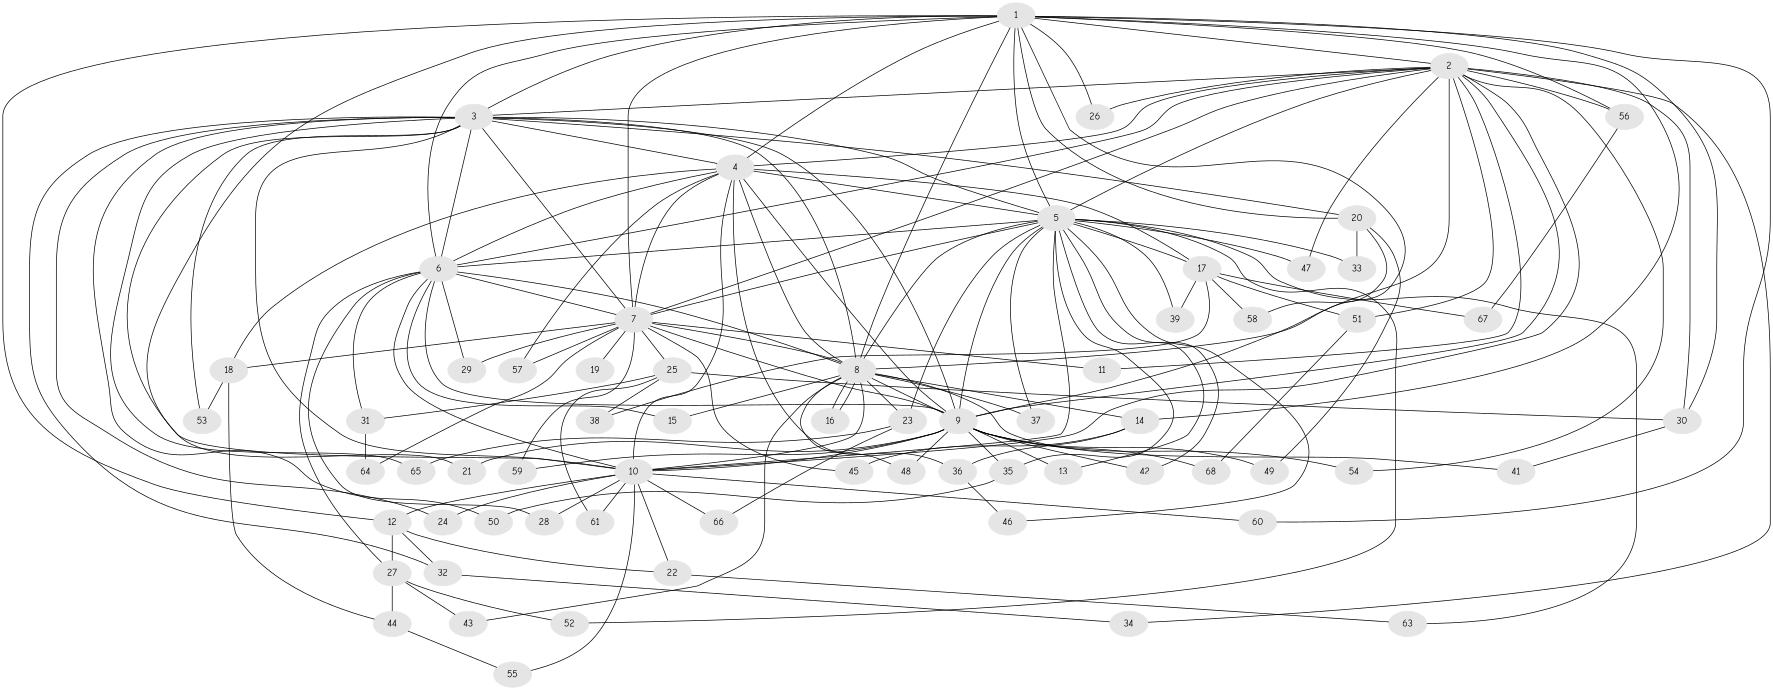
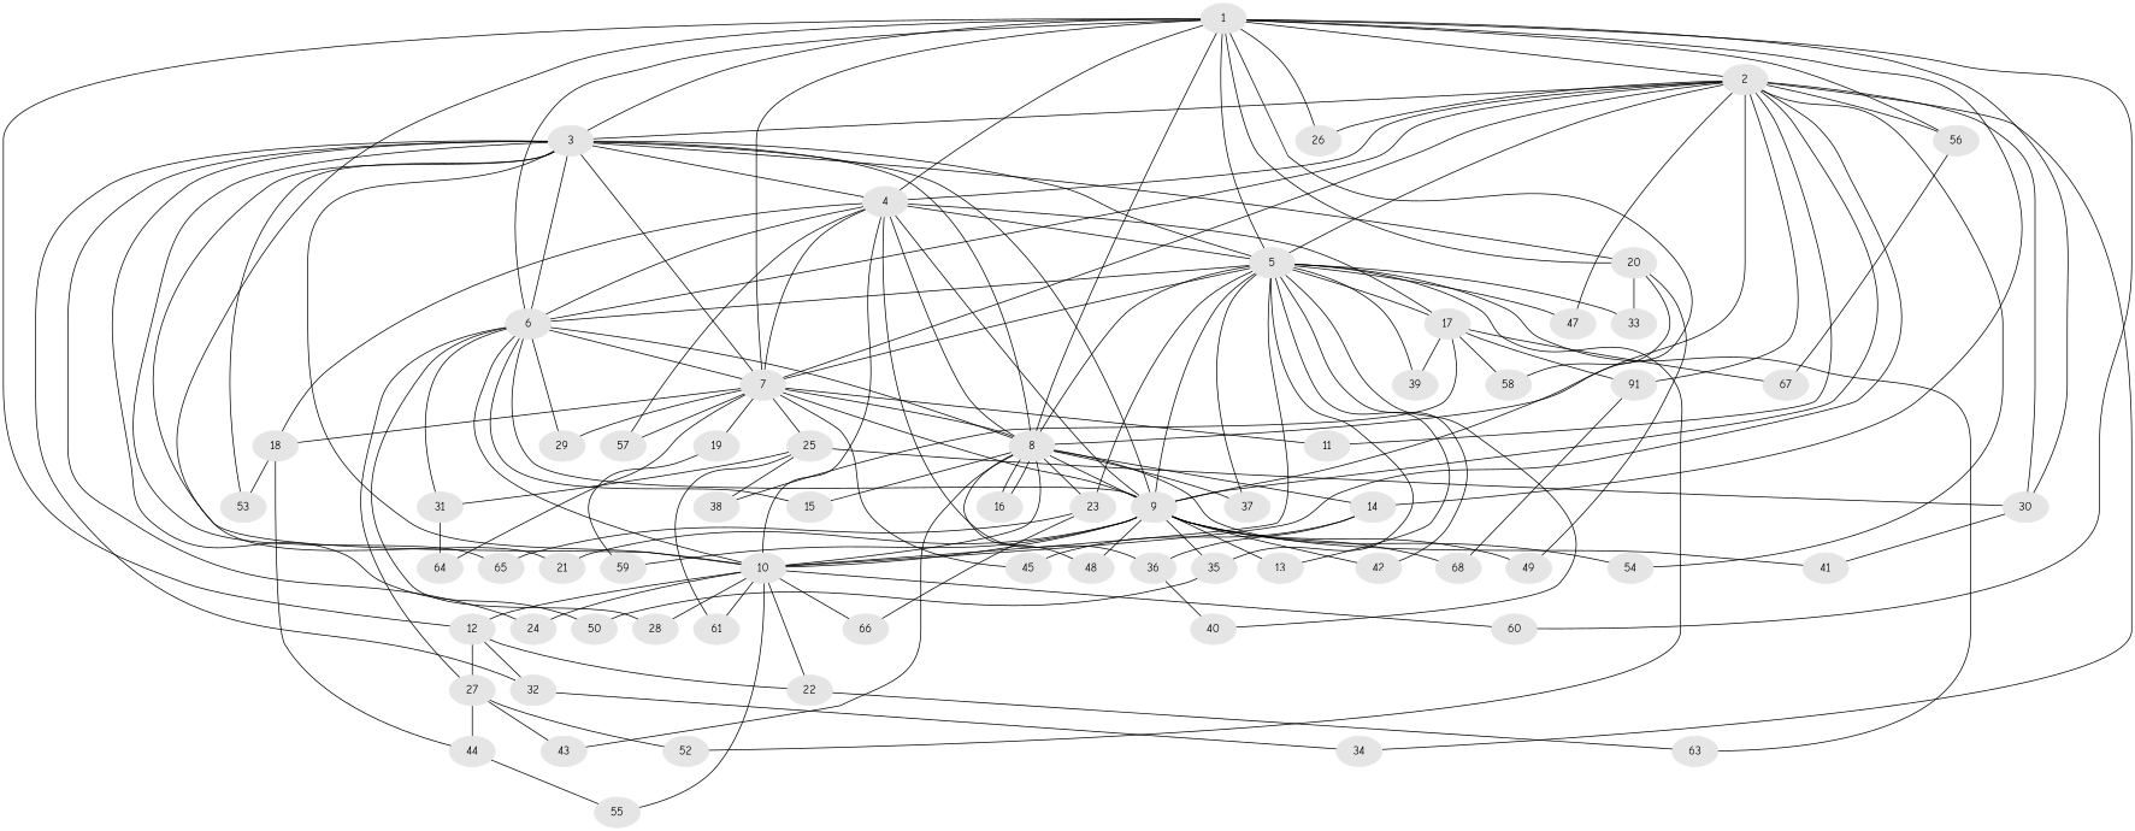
  graph {
    fontname="Comic Neue"
    node [color=gray90 fontname="Comic Neue" style=filled]
    edge [fontname="Comic Neue"]
    1
    2
    3
    4
    5
    6
    7
    8
    9
    10
    12
    14
    20
    26
    56
    60
    30
    11
    34
    47
-   51
+   51 [label=91]
    54
    21
    24
    32
    50
    53
    65
    17
    18
    36
    57
    13
    23
    33
    35
    37
    39
    42
-   46
+   46 [label=40]
    52
    63
    15
    27
    28
    29
    31
    25
    19
    45
    64
    16
    41
    43
    48
    49
    59
    68
    22
    55
    61
    66
    58
    38
    67
    44
    1 -- 2
    1 -- 3
    1 -- 4
    1 -- 5
    1 -- 6
    1 -- 7
    1 -- 8
    1 -- 9
    1 -- 10
    1 -- 12
    1 -- 14
    1 -- 20
    1 -- 26
    1 -- 56
    1 -- 60
    1 -- 30
    2 -- 3
    2 -- 4
    2 -- 5
    2 -- 6
    2 -- 7
    2 -- 8
    2 -- 9
    2 -- 10
    2 -- 26
    2 -- 56
    2 -- 30
    2 -- 11
    2 -- 34
    2 -- 47
    2 -- 51
    2 -- 54
    3 -- 4
    3 -- 5
    3 -- 6
    3 -- 7
    3 -- 8
    3 -- 9
    3 -- 10
    3 -- 20
    3 -- 21
    3 -- 24
    3 -- 32
    3 -- 50
    3 -- 53
    3 -- 65
    4 -- 5
    4 -- 6
    4 -- 7
    4 -- 8
    4 -- 9
    4 -- 10
    4 -- 17
    4 -- 18
    4 -- 36
    4 -- 57
    5 -- 6
    5 -- 7
    5 -- 8
    5 -- 9
    5 -- 10
    5 -- 47
    5 -- 17
    5 -- 13
    5 -- 23
    5 -- 33
    5 -- 35
    5 -- 37
    5 -- 39
    5 -- 42
    5 -- 46
    5 -- 52
    5 -- 63
    6 -- 7
    6 -- 8
    6 -- 9
    6 -- 10
    6 -- 15
    6 -- 27
    6 -- 28
    6 -- 29
    6 -- 31
    7 -- 8
    7 -- 9
    7 -- 11
    7 -- 18
    7 -- 57
    7 -- 29
    7 -- 25
    7 -- 19
    7 -- 45
    7 -- 64
    8 -- 9
    8 -- 10
    8 -- 14
    8 -- 23
    8 -- 37
    8 -- 15
    8 -- 16
    8 -- 16
    8 -- 41
    8 -- 43
    8 -- 48
    9 -- 10
    9 -- 54
    9 -- 21
    9 -- 13
    9 -- 35
    9 -- 42
    9 -- 48
    9 -- 49
    9 -- 59
    9 -- 68
    10 -- 12
    10 -- 60
    10 -- 24
    10 -- 28
    10 -- 22
    10 -- 55
    10 -- 61
    10 -- 66
    12 -- 32
    12 -- 27
    12 -- 22
    14 -- 36
    14 -- 45
    20 -- 33
    20 -- 49
    20 -- 58
    56 -- 67
    30 -- 41
    51 -- 68
    32 -- 34
    17 -- 51
    17 -- 39
    17 -- 58
    17 -- 38
    17 -- 67
    18 -- 53
    18 -- 44
    36 -- 46
    23 -- 65
    23 -- 66
    35 -- 50
    27 -- 52
    27 -- 43
    27 -- 44
    31 -- 64
    25 -- 30
    25 -- 31
    25 -- 61
    25 -- 38
-   7 -- 59
+   19 -- 59
    22 -- 63
    44 -- 55
  }
